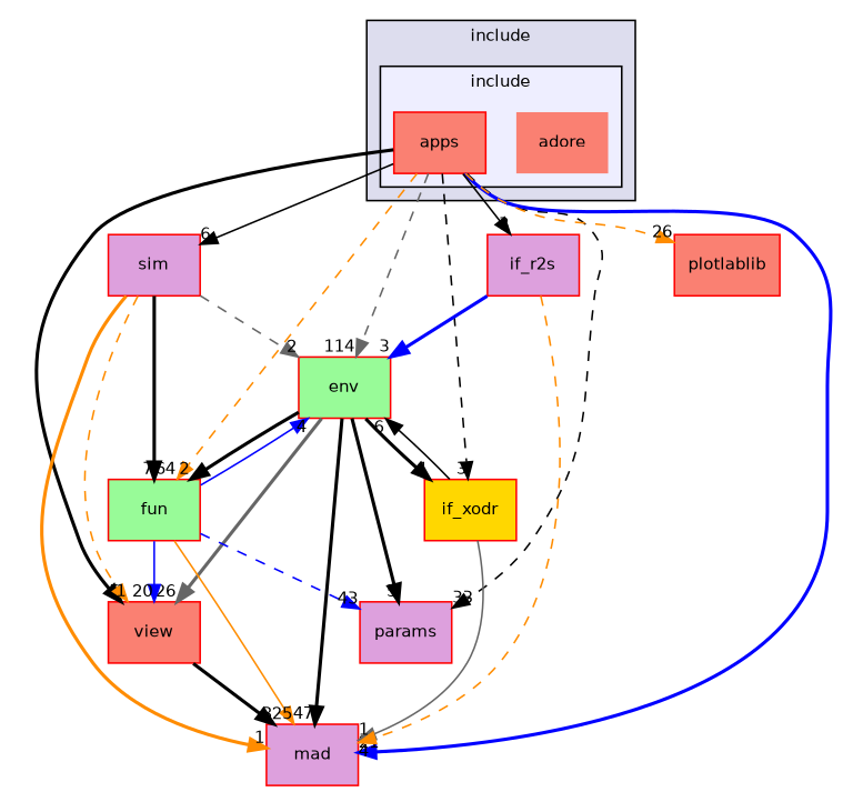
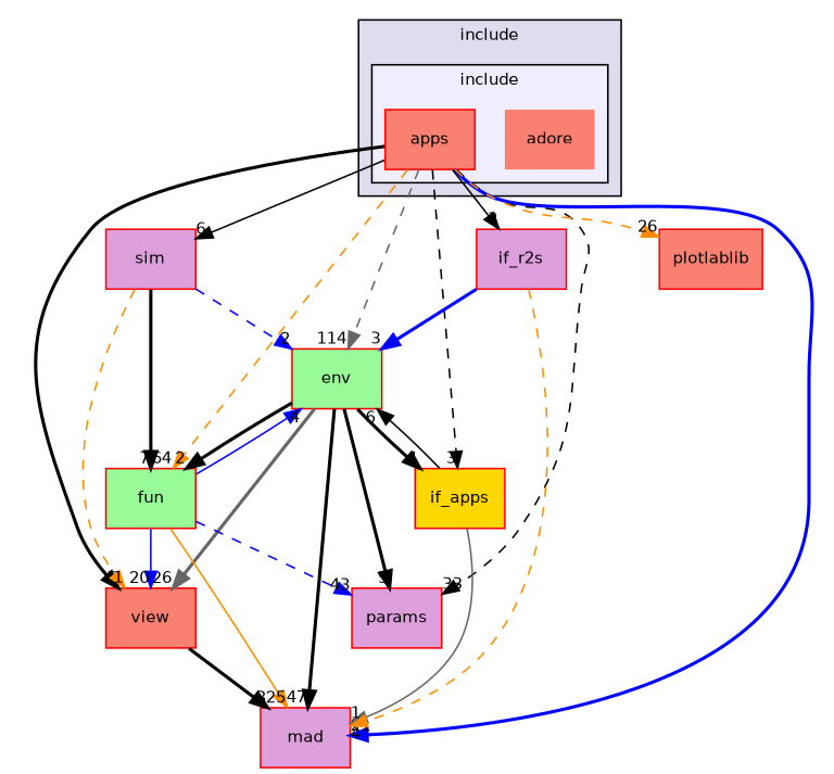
  digraph {
    compound=true
    node [fontname=Helvetica fontsize=10 shape=box style=filled fillcolor=salmon color=red]
    edge [headlabel=3 labeldistance=1.5 labelfontname=Helvetica labelfontsize=10 color=black style=bold]
    n1 [label=adore shape=plaintext color=""]
    n2 [label=apps]
    n3 [fillcolor=palegreen label=env]
    n4 [fillcolor=plum label=params]
    n5 [fillcolor=palegreen label=fun]
    n6 [fillcolor=plum label=mad]
    n7 [fillcolor=plum label=sim]
-   n8 [fillcolor=gold label=if_xodr]
+   n8 [fillcolor=gold label=if_apps]
    n9 [fillcolor=plum label=if_r2s]
    n10 [label=plotlablib]
    n11 [label=view]
    subgraph cluster_1 {
      bgcolor="#ddddee"
      fontname=Helvetica
      fontsize=10
      label=include
      pencolor=black
      subgraph cluster_2 {
        bgcolor="#eeeeff"
        fontname=Helvetica
        fontsize=10
        pencolor=black
        n1
        n2
      }
    }
    n2 -> n3 [headlabel=114 color=gray40 style=dashed]
    n2 -> n4 [headlabel=33 style=dashed]
    n2 -> n5 [headlabel=64 color=darkorange style=dashed]
    n2 -> n6 [headlabel=21 color=blue]
    n2 -> n7 [headlabel=6 style=solid]
    n2 -> n8 [style=dashed]
    n2 -> n9 [style=solid]
    n2 -> n10 [headlabel=26 color=darkorange style=dashed]
    n2 -> n11 [headlabel=5]
    n3 -> n4 [headlabel=5]
    n3 -> n5 [headlabel=2]
    n3 -> n6 [headlabel=47]
    n3 -> n8 [headlabel=1]
    n3 -> n11 [headlabel=26 color=gray40]
    n5 -> n3 [headlabel=4 color=blue style=solid]
    n5 -> n4 [headlabel=43 color=blue style=dashed]
    n5 -> n6 [headlabel=25 color=darkorange style=solid]
    n5 -> n11 [headlabel=20 color=blue style=solid]
-   n7 -> n3 [headlabel=2 color=gray40 style=dashed]
+   n7 -> n3 [headlabel=2 color=blue style=dashed]
    n7 -> n5 [headlabel=7]
-   n7 -> n6 [headlabel=1 color=darkorange]
    n7 -> n11 [headlabel=1 color=darkorange style=dashed]
    n8 -> n3 [headlabel=6 style=solid]
    n8 -> n6 [headlabel=1 color=gray40 style=solid]
    n9 -> n3 [color=blue]
    n9 -> n6 [headlabel=4 color=darkorange style=dashed]
    n11 -> n6
  }
